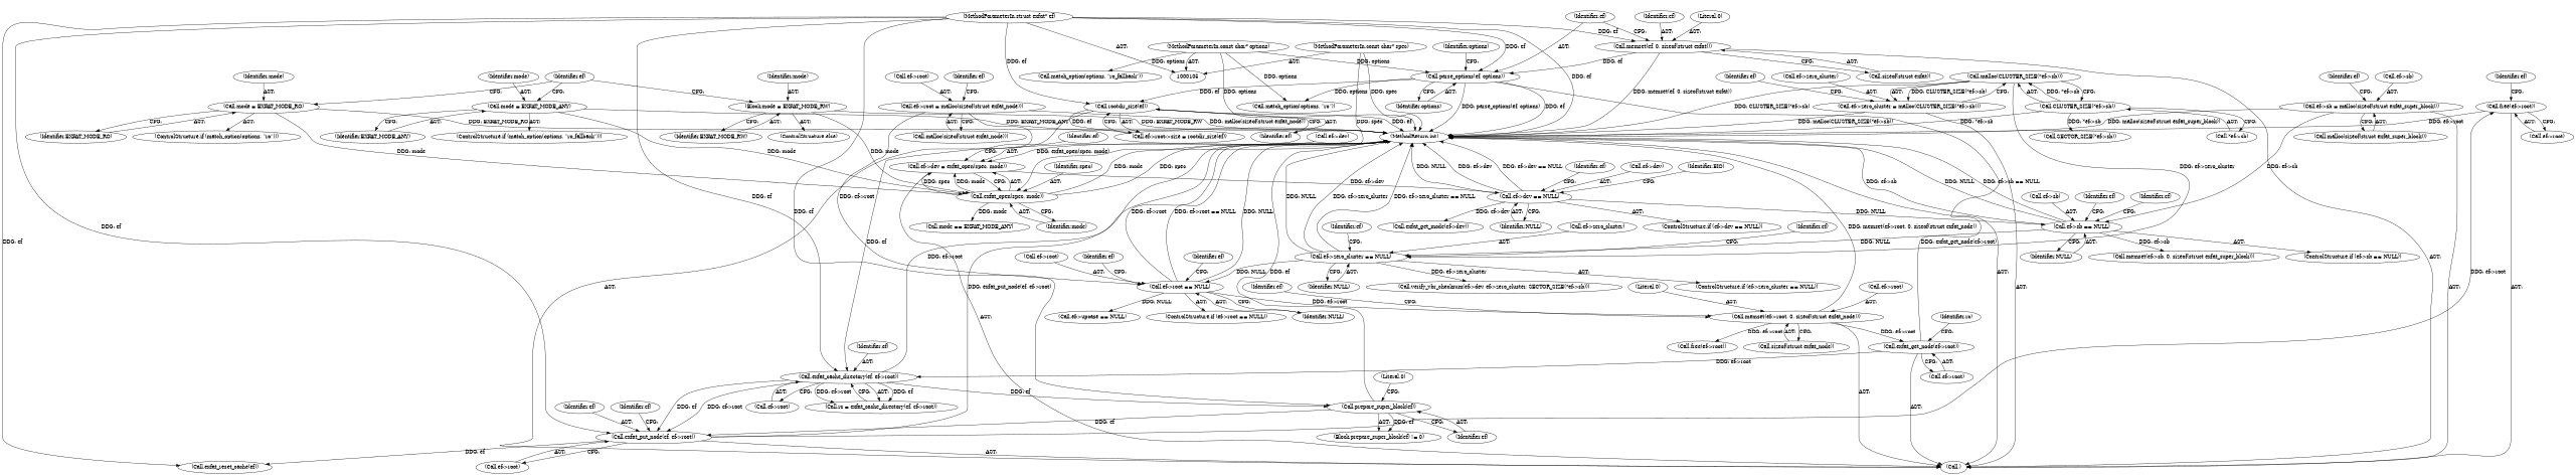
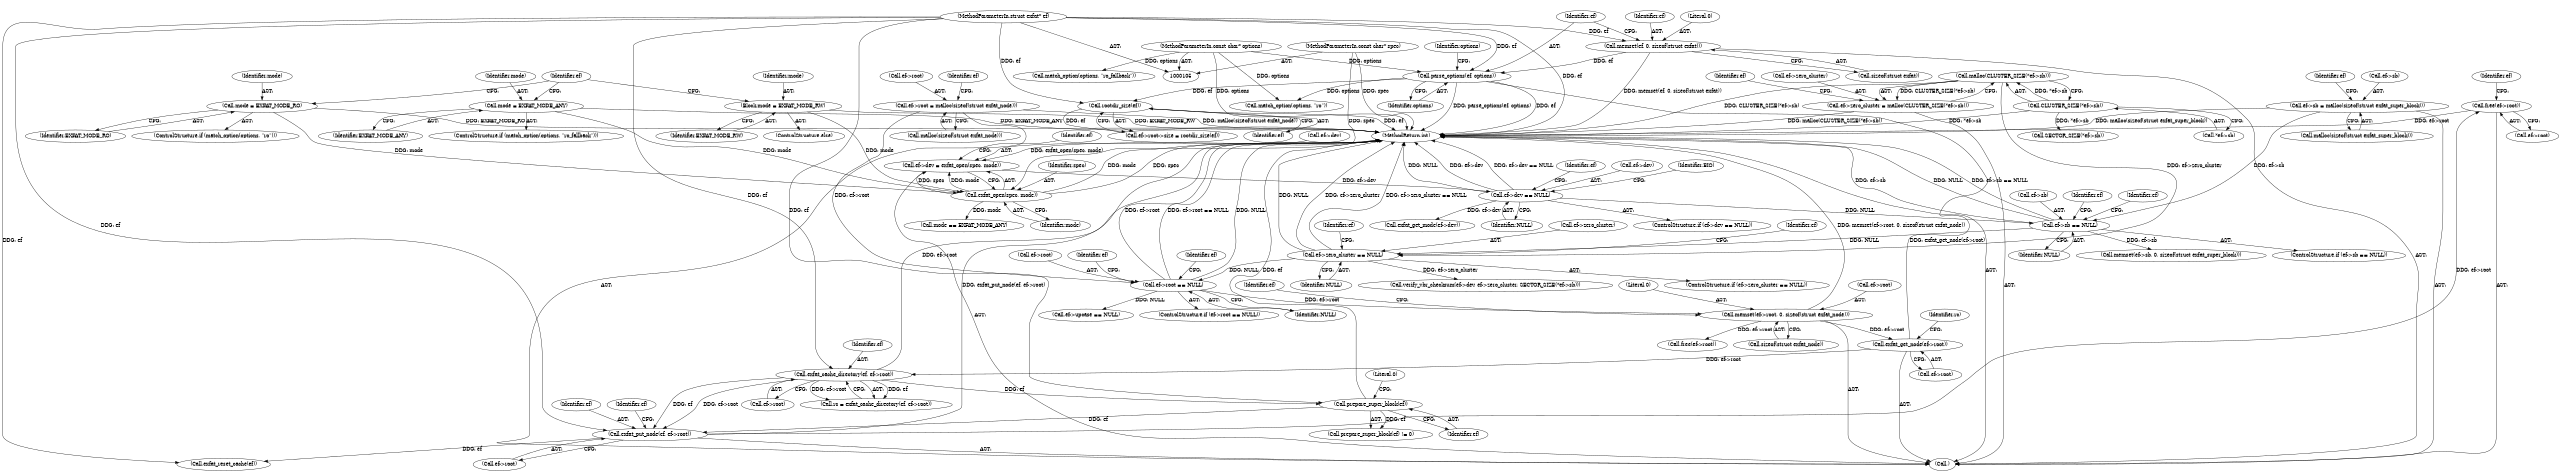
  digraph {
    n1 [label="(Call,free(ef->root))"]
    n2 [label="(Call,)"]
    n3 [label="(MethodReturn,int)"]
    n4 [label="(Call,ef->root)"]
    n5 [label="(Call,ef->dev = exfat_open(spec, mode))"]
    n6 [label="(Call,exfat_put_node(ef, ef->root))"]
    n7 [label="(Call,exfat_reset_cache(ef))"]
    n8 [label="(Call,ef->root)"]
    n9 [label="(Call,prepare_super_block(ef))"]
    n10 [label="(Identifier,ef)"]
-   n11 [label="(Block,prepare_super_block(ef) != 0)"]
+   n11 [label="(Call,prepare_super_block(ef) != 0)"]
    n12 [label="(Call,exfat_cache_directory(ef, ef->root))"]
    n13 [label="(Call,rc = exfat_cache_directory(ef, ef->root))"]
    n14 [label="(Call,ef->root)"]
    n15 [label="(Call,rootdir_size(ef))"]
    n16 [label="(Call,ef->root->size = rootdir_size(ef))"]
    n17 [label="(Identifier,ef)"]
    n18 [label="(Call,parse_options(ef, options))"]
    n19 [label="(Identifier,options)"]
    n20 [label="(Call,match_option(options, \"ro\"))"]
    n21 [label="(Call,memset(ef, 0, sizeof(struct exfat)))"]
    n22 [label="(Call,sizeof(struct exfat))"]
    n23 [label="(MethodParameterIn,struct exfat* ef)"]
    1000105
    n25 [label="(MethodParameterIn,const char* options)"]
    n26 [label="(Call,match_option(options, \"ro_fallback\"))"]
    n27 [label="(Call,exfat_get_node(ef->root))"]
    n28 [label="(Call,ef->root)"]
    n29 [label="(Call,memset(ef->root, 0, sizeof(struct exfat_node)))"]
    n30 [label="(Call,sizeof(struct exfat_node))"]
    n31 [label="(Call,free(ef->root))"]
    n32 [label="(Call,ef->root == NULL)"]
    n33 [label="(ControlStructure,if (ef->root == NULL))"]
    n34 [label="(Identifier,NULL)"]
    n35 [label="(Call,ef->upcase == NULL)"]
    n36 [label="(Call,ef->root = malloc(sizeof(struct exfat_node)))"]
    n37 [label="(Call,malloc(sizeof(struct exfat_node)))"]
    n38 [label="(Call,ef->zero_cluster == NULL)"]
    n39 [label="(ControlStructure,if (ef->zero_cluster == NULL))"]
    n40 [label="(Identifier,NULL)"]
    n41 [label="(Call,verify_vbr_checksum(ef->dev, ef->zero_cluster, SECTOR_SIZE(*ef->sb)))"]
    n42 [label="(Call,ef->zero_cluster = malloc(CLUSTER_SIZE(*ef->sb)))"]
    n43 [label="(Call,malloc(CLUSTER_SIZE(*ef->sb)))"]
    n44 [label="(Call,CLUSTER_SIZE(*ef->sb))"]
    n45 [label="(Call,*ef->sb)"]
    n46 [label="(Call,SECTOR_SIZE(*ef->sb))"]
    n47 [label="(Call,ef->sb == NULL)"]
    n48 [label="(ControlStructure,if (ef->sb == NULL))"]
    n49 [label="(Identifier,NULL)"]
    n50 [label="(Call,memset(ef->sb, 0, sizeof(struct exfat_super_block)))"]
    n51 [label="(Call,ef->sb = malloc(sizeof(struct exfat_super_block)))"]
    n52 [label="(Call,malloc(sizeof(struct exfat_super_block)))"]
    n53 [label="(Call,ef->dev == NULL)"]
    n54 [label="(Identifier,NULL)"]
    n55 [label="(Call,exfat_get_mode(ef->dev))"]
    n56 [label="(ControlStructure,if (ef->dev == NULL))"]
    n57 [label="(Call,exfat_open(spec, mode))"]
    n58 [label="(Identifier,mode)"]
    n59 [label="(Call,mode == EXFAT_MODE_ANY)"]
    n60 [label="(MethodParameterIn,const char* spec)"]
    n61 [label="(Call,mode = EXFAT_MODE_RO)"]
    n62 [label="(ControlStructure,if (match_option(options, \"ro\")))"]
    n63 [label="(Identifier,EXFAT_MODE_RO)"]
    n64 [label="(Call,mode = EXFAT_MODE_ANY)"]
    n65 [label="(ControlStructure,if (match_option(options, \"ro_fallback\")))"]
    n66 [label="(Identifier,EXFAT_MODE_ANY)"]
    n67 [label="(Block,mode = EXFAT_MODE_RW)"]
    n68 [label="(Identifier,EXFAT_MODE_RW)"]
    n69 [label="(ControlStructure,else)"]
    n70 [label="(Identifier,ef)"]
    n71 [label="(Literal,0)"]
    n72 [label="(Identifier,ef)"]
    n73 [label="(Call,ef->dev)"]
    n74 [label="(Identifier,ef)"]
    n75 [label="(Call,ef->root)"]
    n76 [label="(Identifier,ef)"]
    n77 [label="(Identifier,ef)"]
    n78 [label="(Identifier,mode)"]
    n79 [label="(Call,ef->root)"]
    n80 [label="(Identifier,ef)"]
    n81 [label="(Call,ef->root)"]
    n82 [label="(Identifier,mode)"]
    n83 [label="(Identifier,spec)"]
    n84 [label="(Identifier,ef)"]
    n85 [label="(Identifier,ef)"]
    n86 [label="(Call,ef->sb)"]
    n87 [label="(Call,ef->dev)"]
    n88 [label="(Identifier,ef)"]
    n89 [label="(Identifier,ef)"]
    n90 [label="(Identifier,options)"]
    n91 [label="(Call,ef->zero_cluster)"]
    n92 [label="(Identifier,ef)"]
    n93 [label="(Identifier,ef)"]
    n94 [label="(Literal,0)"]
    n95 [label="(Identifier,ef)"]
    n96 [label="(Identifier,ef)"]
    n97 [label="(Identifier,ef)"]
    n98 [label="(Identifier,mode)"]
    n99 [label="(Identifier,rc)"]
    n100 [label="(Call,ef->zero_cluster)"]
    n101 [label="(Identifier,ef)"]
    n102 [label="(Identifier,ef)"]
    n103 [label="(Identifier,ef)"]
    n104 [label="(Identifier,ef)"]
    n105 [label="(Literal,0)"]
    n106 [label="(Call,ef->sb)"]
    n107 [label="(Identifier,EIO)"]
    n1 -> n2 [label="AST: "]
    n1 -> n3 [label="DDG: ef->root"]
    n1 -> n4 [label="CFG: "]
    n3 -> n5 [label="DDG: exfat_open(spec, mode)"]
    n4 -> n1 [label="AST: "]
    n5 -> n2 [label="AST: "]
    n5 -> n53 [label="DDG: ef->dev"]
    n5 -> n57 [label="CFG: "]
    n6 -> n1 [label="DDG: ef->root"]
    n6 -> n2 [label="AST: "]
    n6 -> n3 [label="DDG: exfat_put_node(ef, ef->root)"]
    n6 -> n7 [label="DDG: ef"]
    n6 -> n8 [label="CFG: "]
    n8 -> n6 [label="AST: "]
    n9 -> n3 [label="DDG: ef"]
    n9 -> n6 [label="DDG: ef"]
    n9 -> n10 [label="CFG: "]
    n9 -> n11 [label="AST: "]
    n9 -> n11 [label="DDG: ef"]
    n10 -> n9 [label="AST: "]
    n12 -> n3 [label="DDG: ef->root"]
    n12 -> n6 [label="DDG: ef"]
    n12 -> n6 [label="DDG: ef->root"]
    n12 -> n9 [label="DDG: ef"]
    n12 -> n13 [label="AST: "]
    n12 -> n13 [label="DDG: ef"]
    n12 -> n13 [label="DDG: ef->root"]
    n12 -> n14 [label="CFG: "]
    n13 -> n12 [label="CFG: "]
    n14 -> n12 [label="AST: "]
    n15 -> n3 [label="DDG: ef"]
-   n15 -> n12 [label="DDG: ef"]
    n15 -> n16 [label="AST: "]
    n15 -> n16 [label="DDG: ef"]
    n15 -> n17 [label="CFG: "]
    n16 -> n15 [label="CFG: "]
    n17 -> n15 [label="AST: "]
    n18 -> n2 [label="AST: "]
    n18 -> n3 [label="DDG: parse_options(ef, options)"]
    n18 -> n3 [label="DDG: ef"]
    n18 -> n15 [label="DDG: ef"]
    n18 -> n19 [label="CFG: "]
    n18 -> n20 [label="DDG: options"]
    n19 -> n18 [label="AST: "]
    n21 -> n2 [label="AST: "]
    n21 -> n3 [label="DDG: memset(ef, 0, sizeof(struct exfat))"]
    n21 -> n18 [label="DDG: ef"]
    n21 -> n22 [label="CFG: "]
    n22 -> n21 [label="AST: "]
    n23 -> n3 [label="DDG: ef"]
    n23 -> n6 [label="DDG: ef"]
    n23 -> n7 [label="DDG: ef"]
    n23 -> n9 [label="DDG: ef"]
    n23 -> n12 [label="DDG: ef"]
    n23 -> n15 [label="DDG: ef"]
    n23 -> n18 [label="DDG: ef"]
    n23 -> n21 [label="DDG: ef"]
    n23 -> 1000105 [label="AST: "]
    n25 -> n3 [label="DDG: options"]
    n25 -> n18 [label="DDG: options"]
    n25 -> n20 [label="DDG: options"]
    n25 -> 1000105 [label="AST: "]
    n25 -> n26 [label="DDG: options"]
    n27 -> n2 [label="AST: "]
    n27 -> n3 [label="DDG: exfat_get_node(ef->root)"]
    n27 -> n12 [label="DDG: ef->root"]
    n27 -> n28 [label="CFG: "]
    n28 -> n27 [label="AST: "]
    n29 -> n2 [label="AST: "]
    n29 -> n3 [label="DDG: memset(ef->root, 0, sizeof(struct exfat_node))"]
    n29 -> n27 [label="DDG: ef->root"]
    n29 -> n30 [label="CFG: "]
    n29 -> n31 [label="DDG: ef->root"]
    n30 -> n29 [label="AST: "]
    n32 -> n3 [label="DDG: ef->root"]
    n32 -> n3 [label="DDG: ef->root == NULL"]
    n32 -> n3 [label="DDG: NULL"]
    n32 -> n29 [label="DDG: ef->root"]
    n32 -> n33 [label="AST: "]
    n32 -> n34 [label="CFG: "]
    n32 -> n35 [label="DDG: NULL"]
    n34 -> n32 [label="AST: "]
    n36 -> n2 [label="AST: "]
    n36 -> n3 [label="DDG: malloc(sizeof(struct exfat_node))"]
    n36 -> n32 [label="DDG: ef->root"]
    n36 -> n37 [label="CFG: "]
    n37 -> n36 [label="AST: "]
    n38 -> n3 [label="DDG: ef->zero_cluster"]
    n38 -> n3 [label="DDG: ef->zero_cluster == NULL"]
    n38 -> n3 [label="DDG: NULL"]
    n38 -> n32 [label="DDG: NULL"]
    n38 -> n39 [label="AST: "]
    n38 -> n40 [label="CFG: "]
    n38 -> n41 [label="DDG: ef->zero_cluster"]
    n40 -> n38 [label="AST: "]
    n42 -> n2 [label="AST: "]
    n42 -> n3 [label="DDG: malloc(CLUSTER_SIZE(*ef->sb))"]
    n42 -> n43 [label="CFG: "]
    n43 -> n3 [label="DDG: CLUSTER_SIZE(*ef->sb)"]
    n43 -> n38 [label="DDG: ef->zero_cluster"]
    n43 -> n42 [label="AST: "]
    n43 -> n42 [label="DDG: CLUSTER_SIZE(*ef->sb)"]
    n43 -> n44 [label="CFG: "]
    n44 -> n3 [label="DDG: *ef->sb"]
    n44 -> n43 [label="AST: "]
    n44 -> n43 [label="DDG: *ef->sb"]
    n44 -> n45 [label="CFG: "]
    n44 -> n46 [label="DDG: *ef->sb"]
    n45 -> n44 [label="AST: "]
    n47 -> n3 [label="DDG: ef->sb == NULL"]
    n47 -> n3 [label="DDG: ef->sb"]
    n47 -> n3 [label="DDG: NULL"]
    n47 -> n38 [label="DDG: NULL"]
    n47 -> n48 [label="AST: "]
    n47 -> n49 [label="CFG: "]
    n47 -> n50 [label="DDG: ef->sb"]
    n49 -> n47 [label="AST: "]
    n51 -> n2 [label="AST: "]
    n51 -> n3 [label="DDG: malloc(sizeof(struct exfat_super_block))"]
    n51 -> n47 [label="DDG: ef->sb"]
    n51 -> n52 [label="CFG: "]
    n52 -> n51 [label="AST: "]
    n53 -> n3 [label="DDG: NULL"]
    n53 -> n3 [label="DDG: ef->dev"]
    n53 -> n3 [label="DDG: ef->dev == NULL"]
    n53 -> n47 [label="DDG: NULL"]
    n53 -> n54 [label="CFG: "]
    n53 -> n55 [label="DDG: ef->dev"]
    n53 -> n56 [label="AST: "]
    n54 -> n53 [label="AST: "]
    n57 -> n3 [label="DDG: spec"]
    n57 -> n3 [label="DDG: mode"]
    n57 -> n5 [label="AST: "]
    n57 -> n5 [label="DDG: spec"]
    n57 -> n5 [label="DDG: mode"]
    n57 -> n58 [label="CFG: "]
    n57 -> n59 [label="DDG: mode"]
    n58 -> n57 [label="AST: "]
    n60 -> n3 [label="DDG: spec"]
    n60 -> 1000105 [label="AST: "]
    n60 -> n57 [label="DDG: spec"]
    n61 -> n3 [label="DDG: EXFAT_MODE_RO"]
    n61 -> n57 [label="DDG: mode"]
    n61 -> n62 [label="AST: "]
    n61 -> n63 [label="CFG: "]
    n63 -> n61 [label="AST: "]
    n64 -> n3 [label="DDG: EXFAT_MODE_ANY"]
    n64 -> n57 [label="DDG: mode"]
    n64 -> n65 [label="AST: "]
    n64 -> n66 [label="CFG: "]
    n66 -> n64 [label="AST: "]
    n67 -> n3 [label="DDG: EXFAT_MODE_RW"]
    n67 -> n57 [label="DDG: mode"]
    n67 -> n68 [label="CFG: "]
    n67 -> n69 [label="AST: "]
    n68 -> n67 [label="AST: "]
    n70 -> n53 [label="CFG: "]
    n71 -> n29 [label="AST: "]
    n72 -> n32 [label="CFG: "]
    n73 -> n53 [label="AST: "]
    n74 -> n18 [label="AST: "]
    n74 -> n21 [label="CFG: "]
    n75 -> n29 [label="AST: "]
    n76 -> n6 [label="AST: "]
    n77 -> n1 [label="CFG: "]
    n78 -> n61 [label="AST: "]
    n79 -> n36 [label="AST: "]
    n80 -> n51 [label="CFG: "]
    n81 -> n32 [label="AST: "]
    n82 -> n64 [label="AST: "]
    n83 -> n57 [label="AST: "]
    n84 -> n36 [label="CFG: "]
    n85 -> n29 [label="CFG: "]
    n86 -> n47 [label="AST: "]
    n87 -> n5 [label="AST: "]
    n88 -> n12 [label="AST: "]
    n89 -> n38 [label="CFG: "]
    n90 -> n18 [label="CFG: "]
    n91 -> n38 [label="AST: "]
    n92 -> n42 [label="CFG: "]
    n93 -> n6 [label="CFG: "]
    n94 -> n9 [label="CFG: "]
    n95 -> n5 [label="CFG: "]
    n96 -> n21 [label="AST: "]
    n97 -> n32 [label="CFG: "]
    n98 -> n67 [label="AST: "]
    n99 -> n27 [label="CFG: "]
    n100 -> n42 [label="AST: "]
    n101 -> n38 [label="CFG: "]
    n102 -> n47 [label="CFG: "]
    n103 -> n61 [label="CFG: "]
    n103 -> n64 [label="CFG: "]
    n103 -> n67 [label="CFG: "]
    n104 -> n47 [label="CFG: "]
    n105 -> n21 [label="AST: "]
    n106 -> n51 [label="AST: "]
    n107 -> n53 [label="CFG: "]
  }
